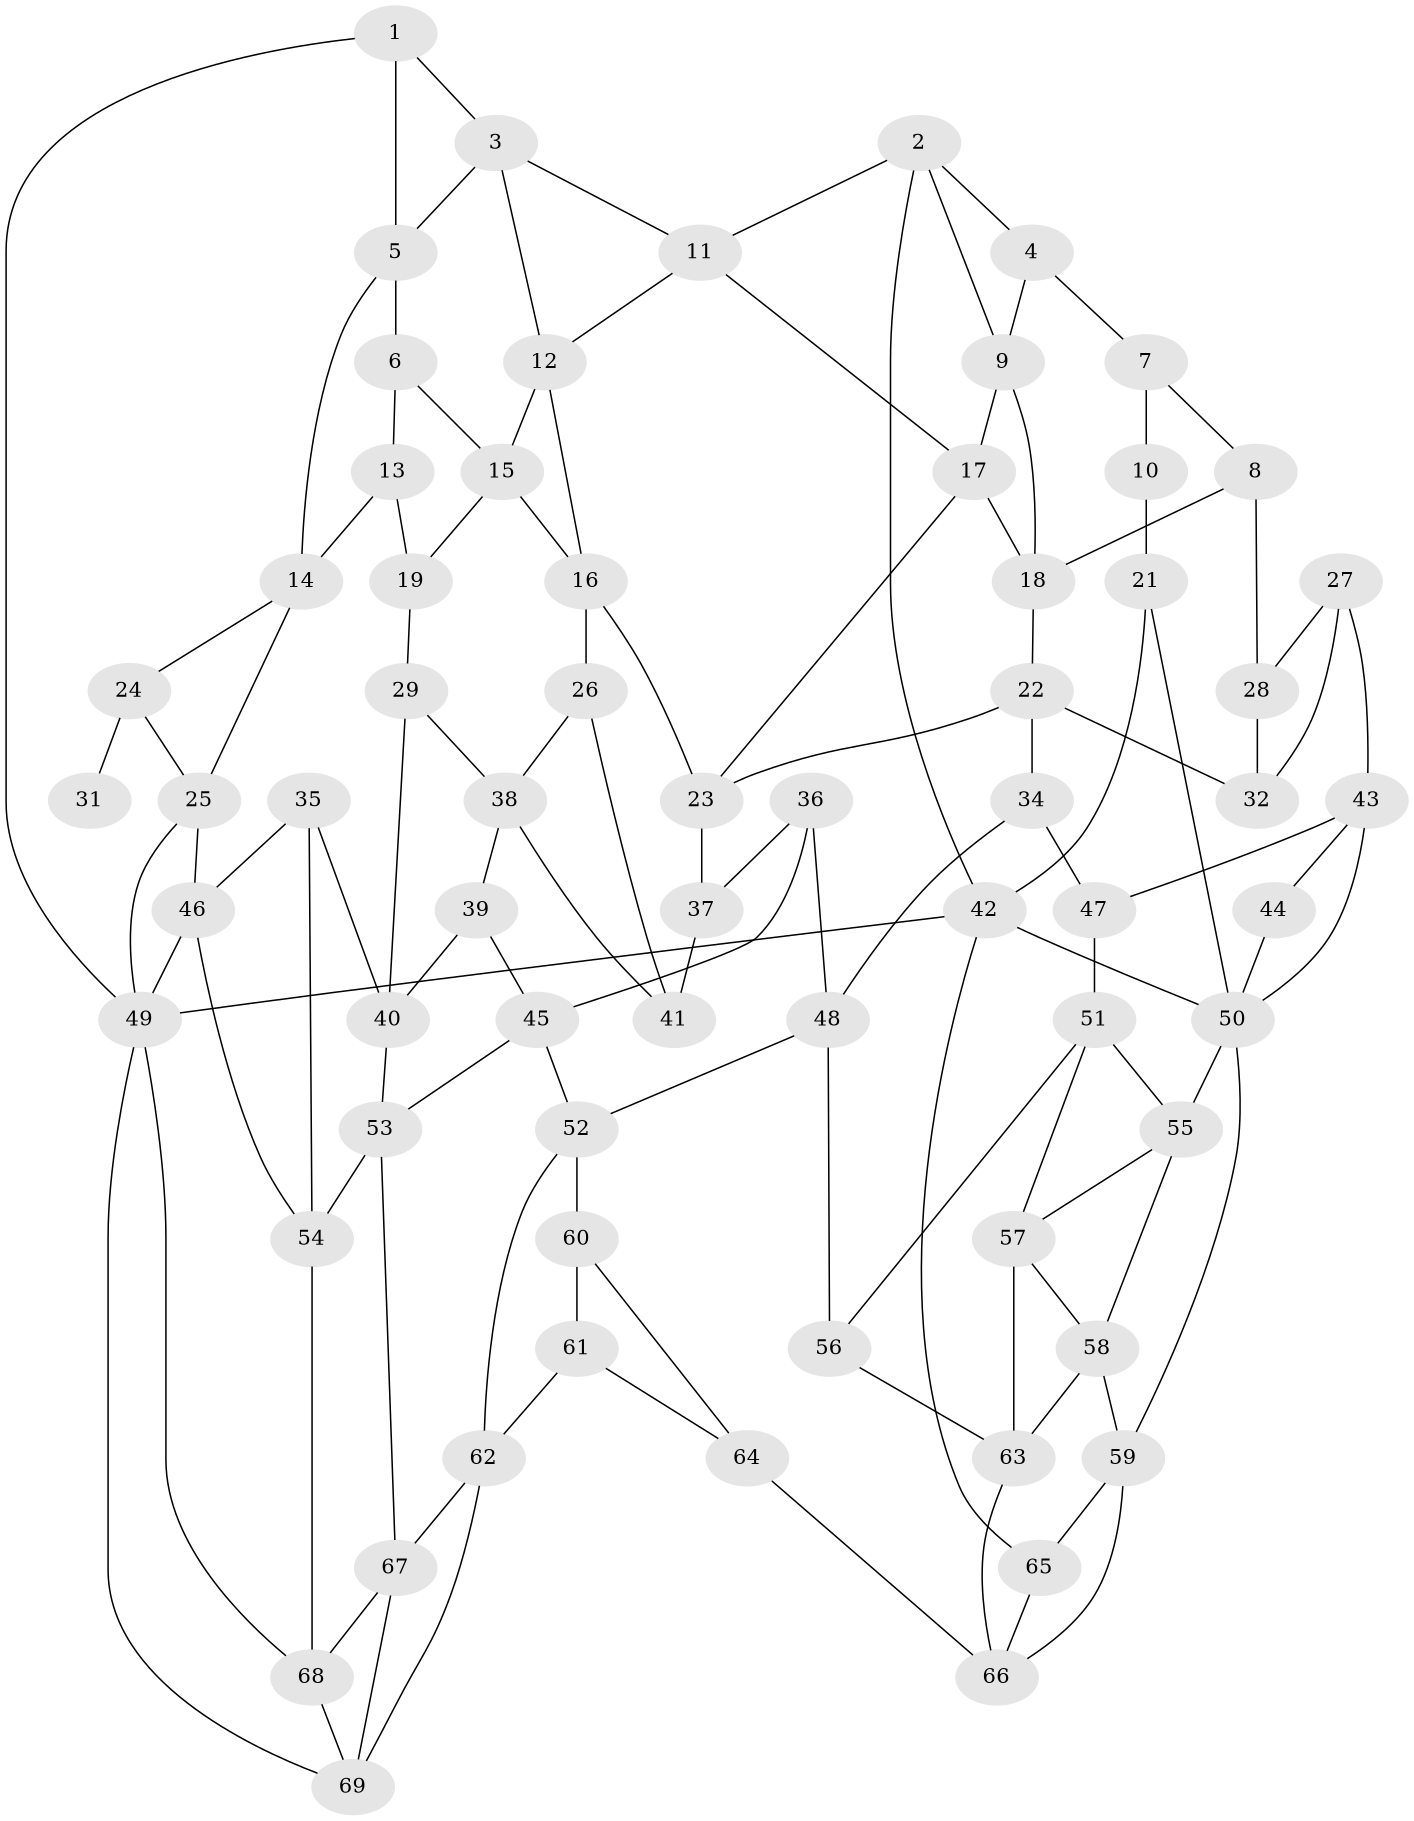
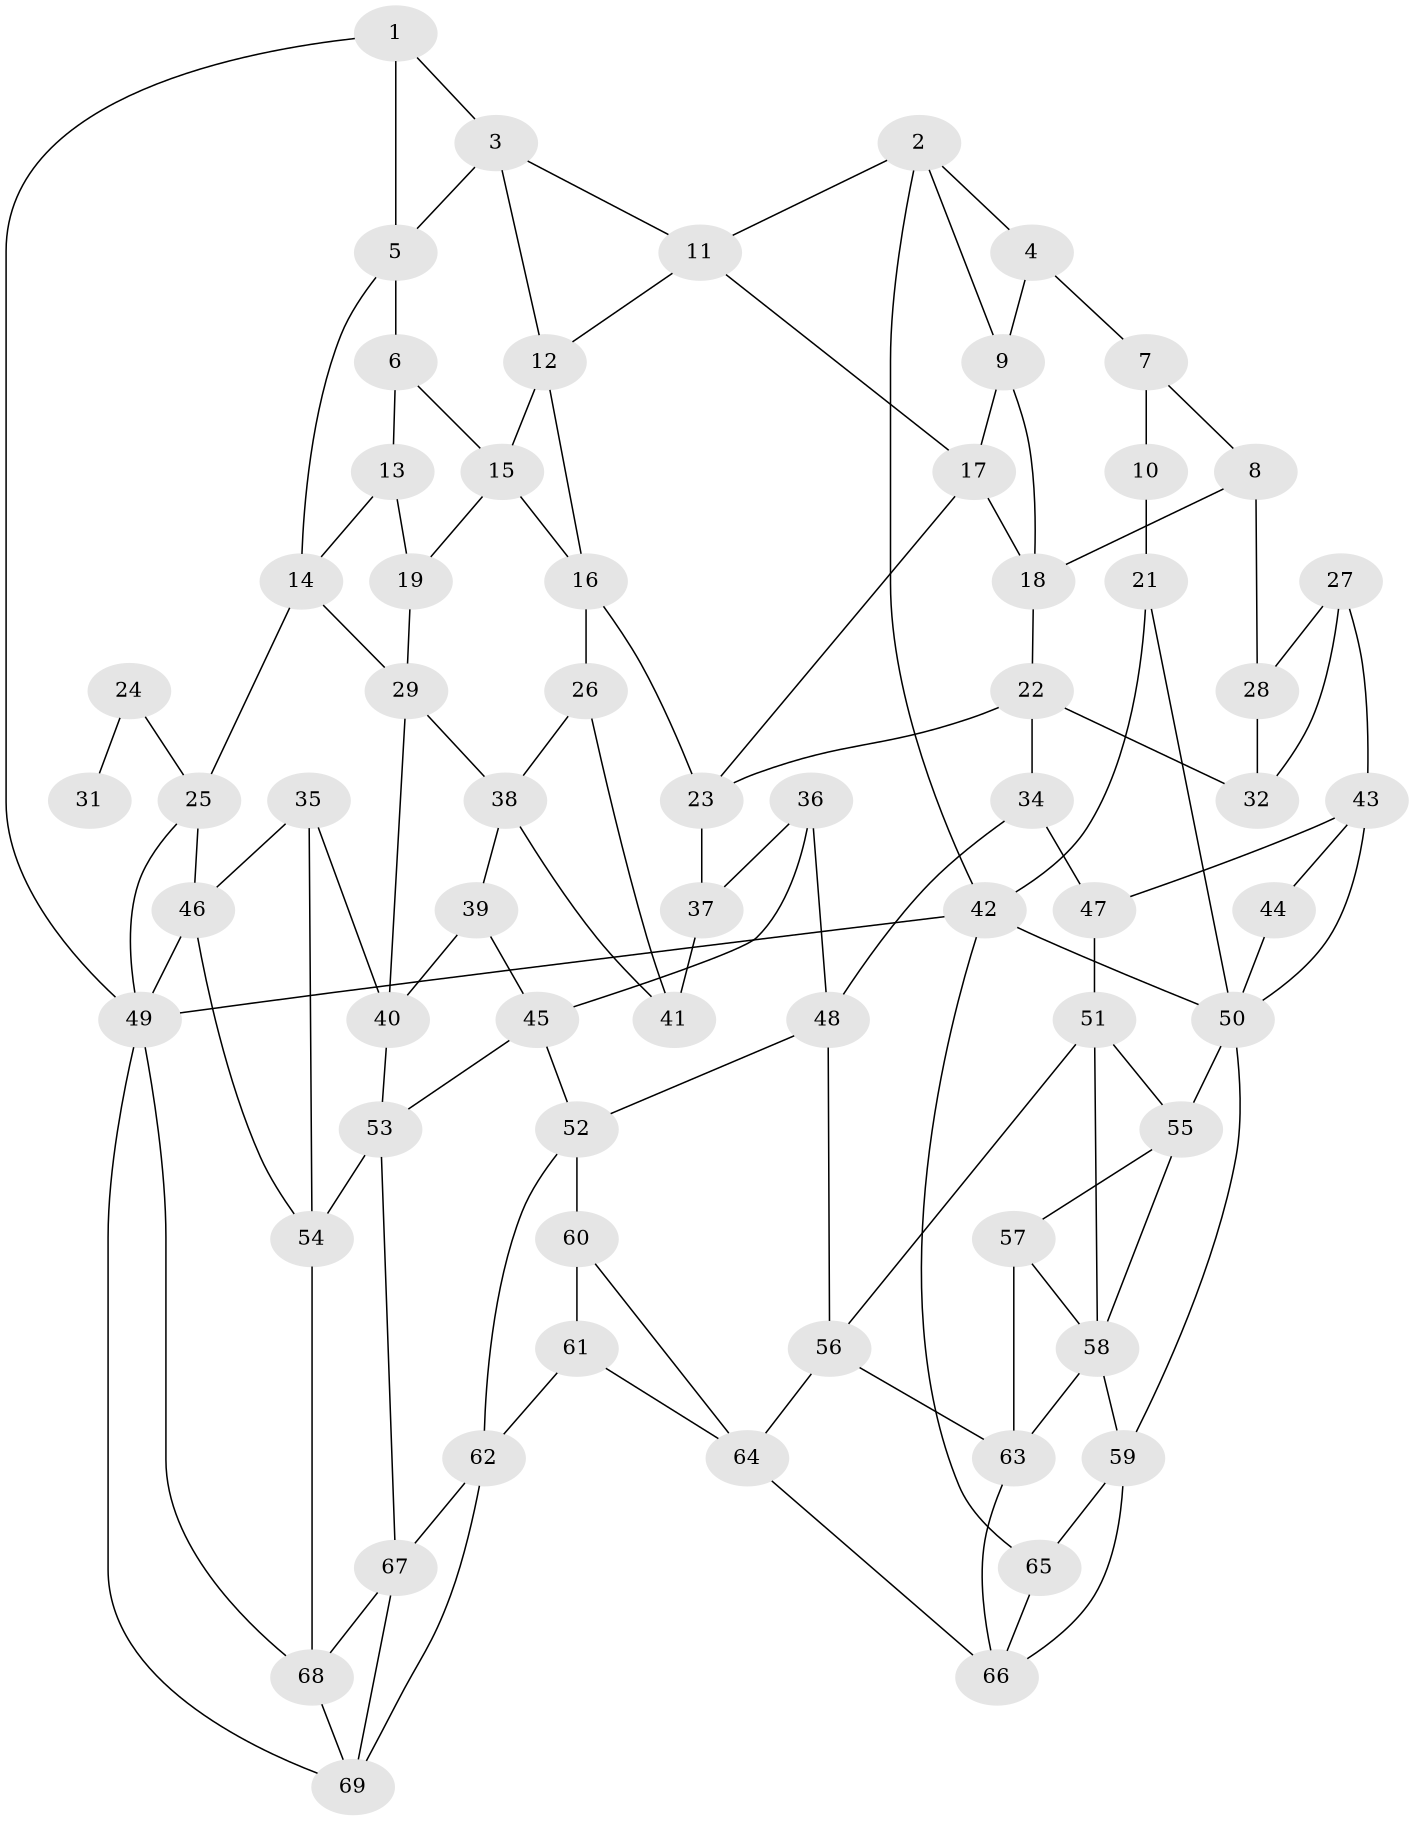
  graph {
    node [color=gray90 style=filled]
    edge [weight=1.0]
    1
    3
    5
    49
    11
    12
    6
    14
    68
    69
    2
    4
    9
    42
    7
    18
    17
    50
    65
    15
    16
    8
    10
    13
    24
    25
    19
    28
    21
    22
    32
    23
    26
    29
    31
    46
    37
    38
    41
    34
    40
    55
    59
    47
    48
    54
    39
    27
    43
    44
    53
    35
    51
    52
    56
    36
    45
    67
    66
    60
    62
    57
    63
    64
    58
    61
    1 -- 3
    1 -- 5
    1 -- 49
    3 -- 5
    3 -- 11
    3 -- 12
    5 -- 6
    5 -- 14
    49 -- 68
    49 -- 69
    11 -- 12
    11 -- 17
    12 -- 15
    12 -- 16
    6 -- 15
    6 -- 13
-   14 -- 24
+   14 -- 29
    14 -- 25
    68 -- 69
    2 -- 11
    2 -- 4
    2 -- 9
    2 -- 42
    4 -- 9
    4 -- 7
    9 -- 18
    9 -- 17
    42 -- 49 [weight=2.0]
    42 -- 50
    42 -- 65
    7 -- 8
    7 -- 10 [weight=2.0]
    18 -- 22
    17 -- 18
    17 -- 23
    50 -- 55
    50 -- 59
    65 -- 66
    15 -- 16
    15 -- 19
    16 -- 23
    16 -- 26
    8 -- 18
    8 -- 28 [weight=2.0]
    10 -- 21 [weight=2.0]
    13 -- 14
    13 -- 19
    24 -- 25
    24 -- 31 [weight=2.0]
    25 -- 49
    25 -- 46
    19 -- 29
    28 -- 32
    21 -- 42
    21 -- 50
    22 -- 32
    22 -- 23
    22 -- 34
    23 -- 37
    26 -- 38
    26 -- 41
    29 -- 38
    29 -- 40
    46 -- 49
    46 -- 54
    37 -- 41 [weight=2.0]
    38 -- 41
    38 -- 39
    34 -- 47
    34 -- 48
    40 -- 53
    55 -- 57
    55 -- 58
    59 -- 65
    59 -- 66
    47 -- 51 [weight=2.0]
    48 -- 52
    48 -- 56
    54 -- 68
    39 -- 40
    39 -- 45
    27 -- 28
    27 -- 32
    27 -- 43
    43 -- 50
    43 -- 47
    43 -- 44
    44 -- 50
    53 -- 54 [weight=3.0]
    53 -- 67
    35 -- 46
    35 -- 40
    35 -- 54
    51 -- 55
    51 -- 56
-   51 -- 57
+   51 -- 58
    52 -- 60 [weight=2.0]
    52 -- 62
    56 -- 63
+   56 -- 64
    36 -- 37
    36 -- 48
    36 -- 45
    45 -- 53
    45 -- 52
    67 -- 68
    67 -- 69
    60 -- 64
    60 -- 61
    62 -- 69
    62 -- 67
    57 -- 63
    57 -- 58
    63 -- 66
    64 -- 66
    58 -- 59
    58 -- 63
    61 -- 62
    61 -- 64
  }
